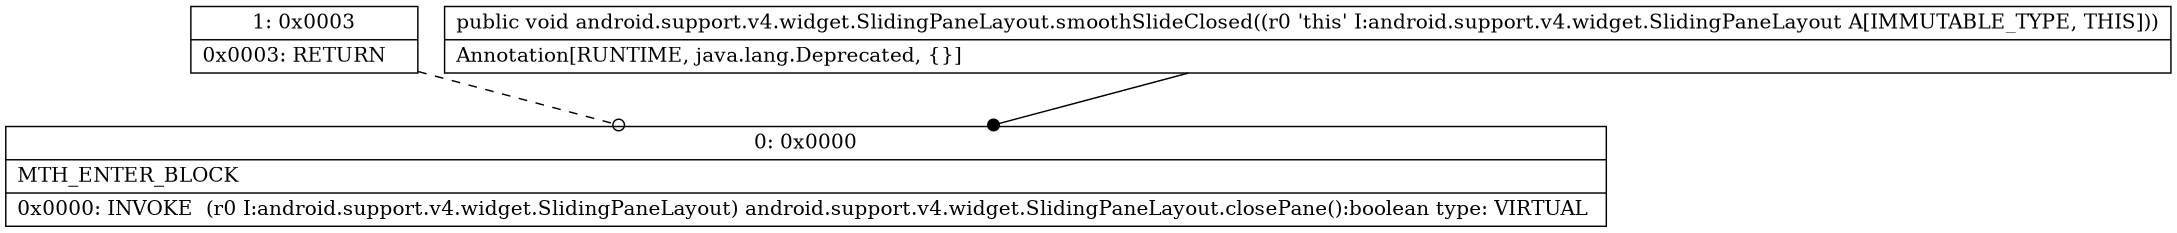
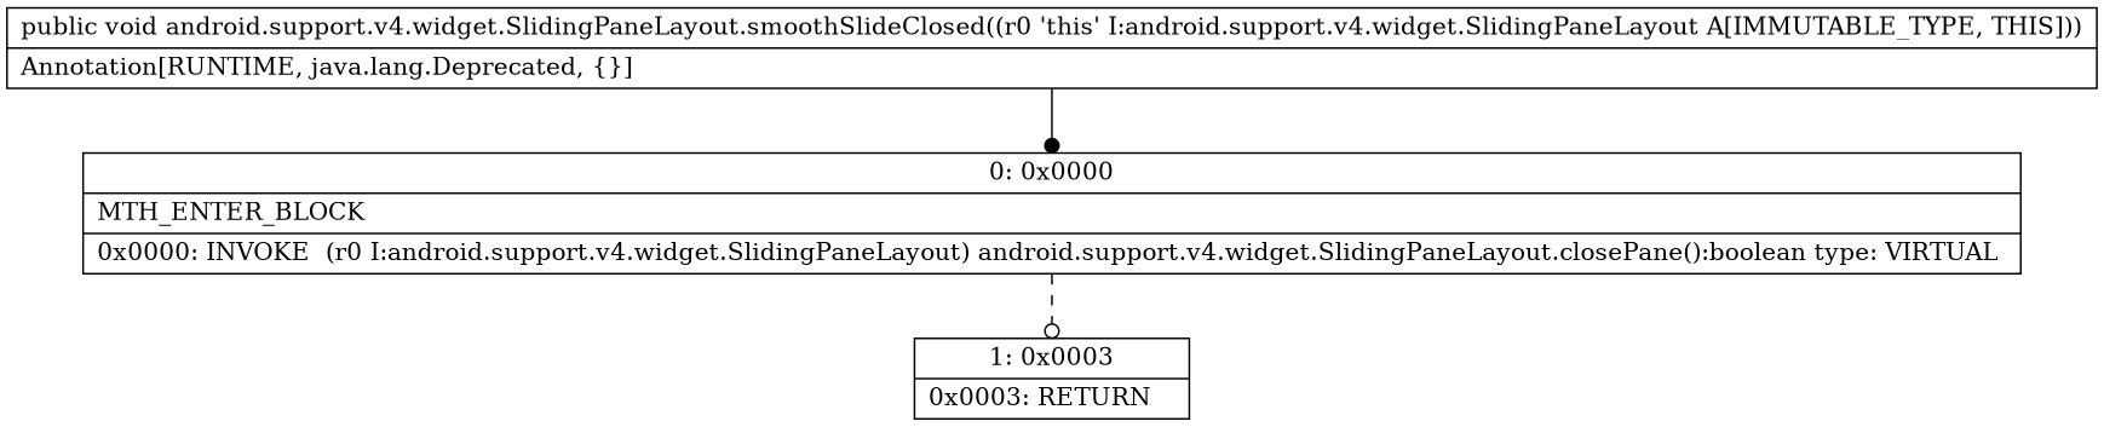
  digraph {
    node [shape=record]
    n1 [label="{0\:\ 0x0000|MTH_ENTER_BLOCK\l|0x0000: INVOKE  (r0 I:android.support.v4.widget.SlidingPaneLayout) android.support.v4.widget.SlidingPaneLayout.closePane():boolean type: VIRTUAL \l}"]
    n2 [label="{1\:\ 0x0003|0x0003: RETURN   \l}"]
    n3 [label="{public void android.support.v4.widget.SlidingPaneLayout.smoothSlideClosed((r0 'this' I:android.support.v4.widget.SlidingPaneLayout A[IMMUTABLE_TYPE, THIS]))  | Annotation[RUNTIME, java.lang.Deprecated, \{\}]\l}"]
-   n2 -> n1 [style=dashed arrowhead=odot]
+   n1 -> n2 [style=dashed arrowhead=odot]
    n3 -> n1 [style=solid arrowhead=dot]
  }
